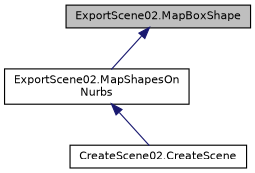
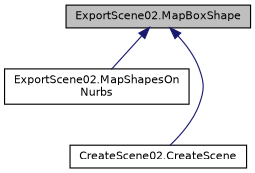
  digraph {
    rankdir=TB
    node [color=black fillcolor=white fontname=Helvetica fontsize=10 shape=record style=filled]
    edge [color=midnightblue dir=back fontname=Helvetica fontsize=10 labelfontname=Helvetica labelfontsize=10 style=solid]
    n1 [fillcolor=grey75 fontcolor=black height=0.2 label="ExportScene02.MapBoxShape" width=0.4]
    n2 [height=0.2 label="ExportScene02.MapShapesOn\lNurbs" width=0.4]
    n3 [height=0.2 label="CreateScene02.CreateScene" width=0.4]
    n1 -> n2
-   n2 -> n3
+   n1 -> n3
  }
